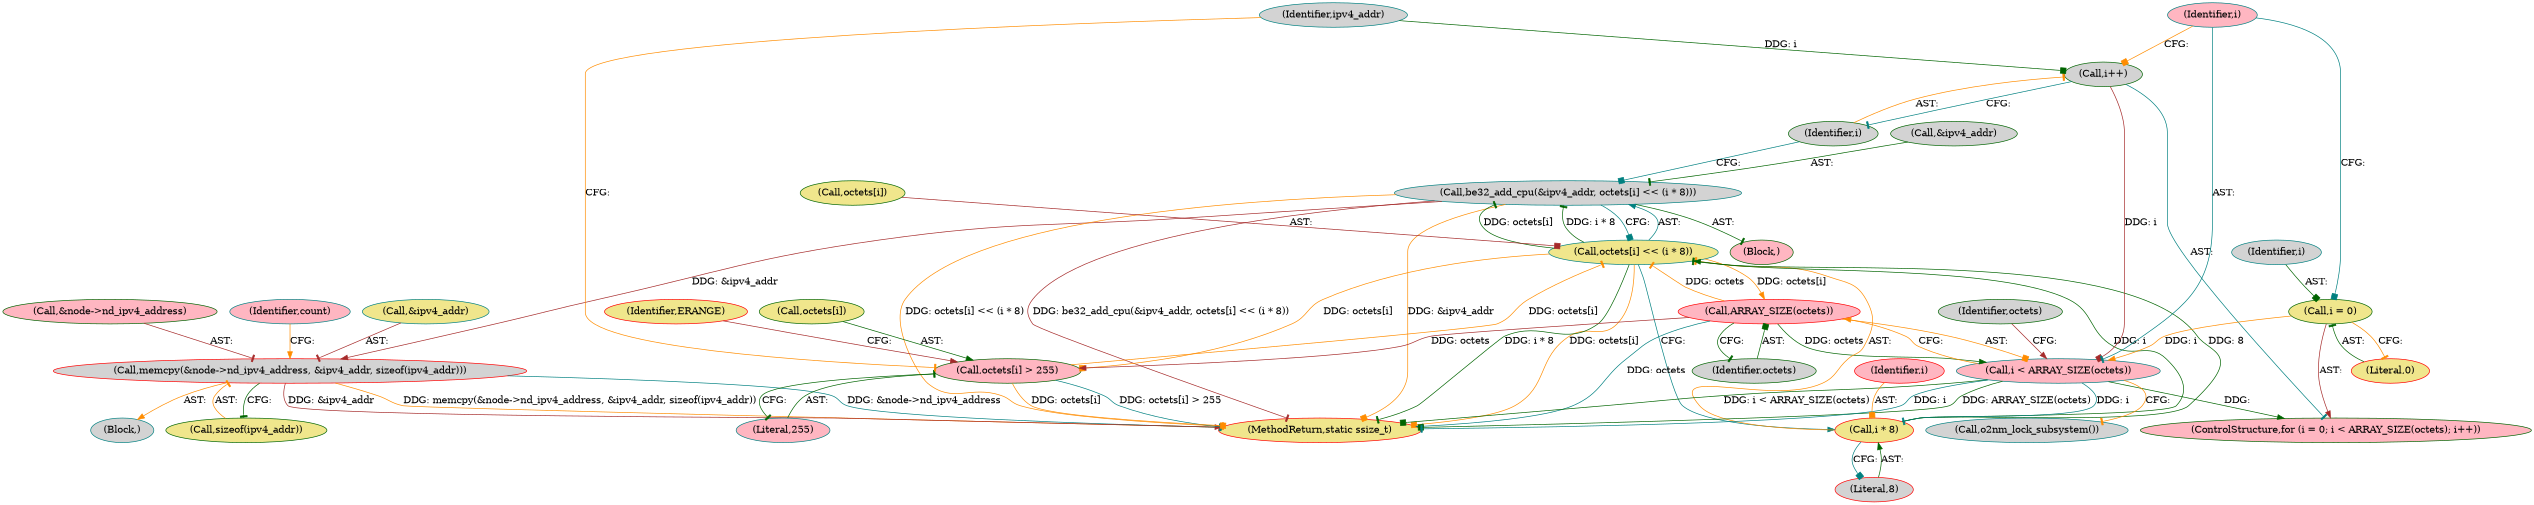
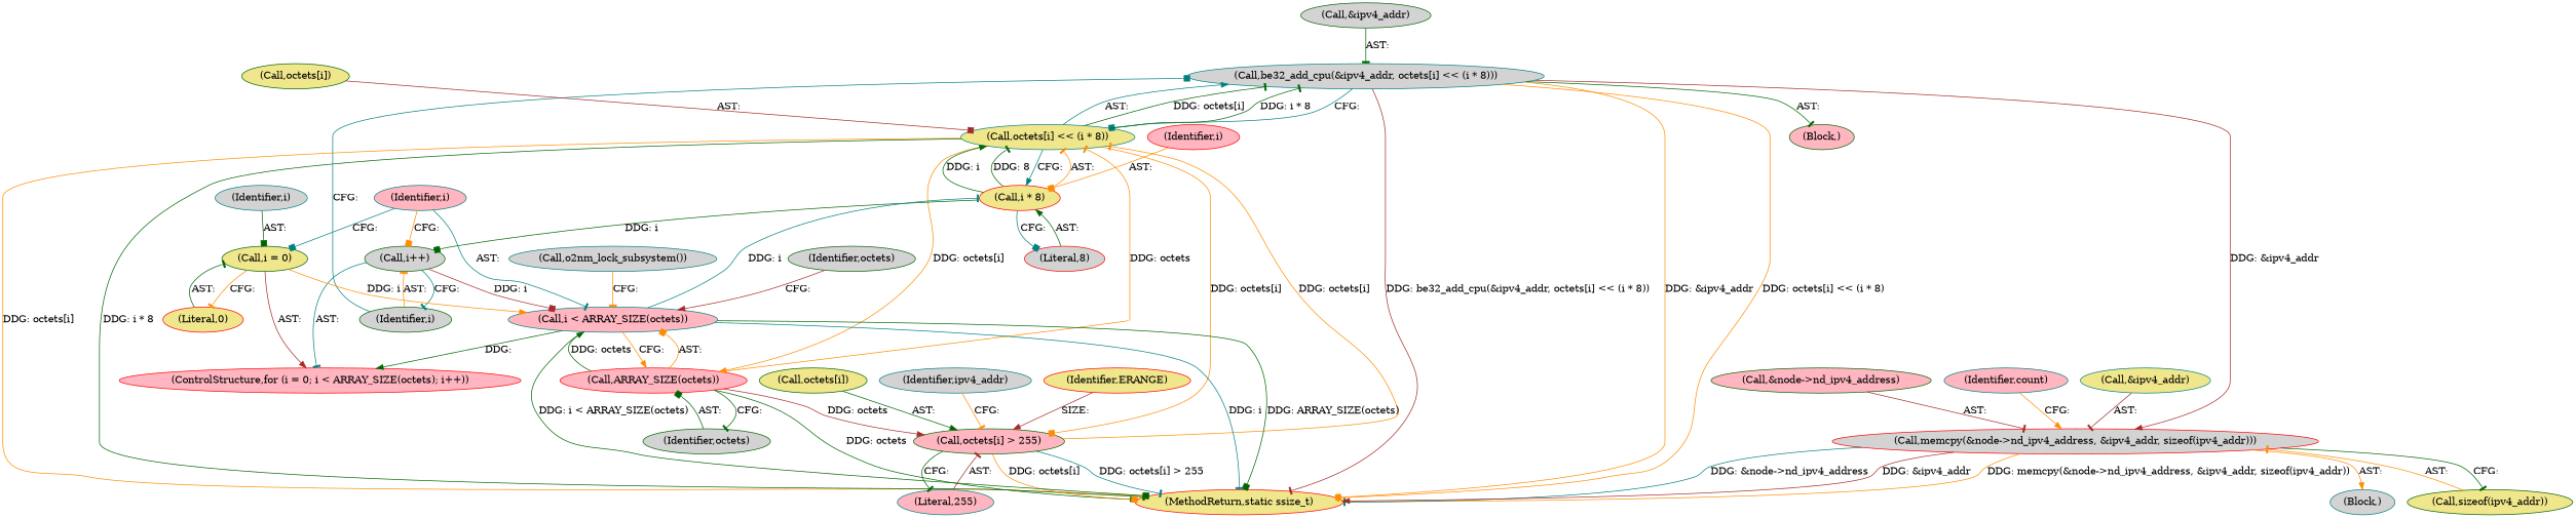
  digraph {
    node [color=darkgreen fillcolor=lightgrey style=filled]
    edge [arrowhead=tee color=darkorange]
    n1 [color=red label="(Call,memcpy(&node->nd_ipv4_address, &ipv4_addr, sizeof(ipv4_addr)))"]
    n2 [color=teal label="(Block,)"]
    n3 [fillcolor=khaki label="(Call,sizeof(ipv4_addr))"]
    n4 [color=red fillcolor=khaki label="(MethodReturn,static ssize_t)"]
    n5 [color=teal label="(Call,be32_add_cpu(&ipv4_addr, octets[i] << (i * 8)))"]
    n6 [color=teal fillcolor=khaki label="(Call,octets[i] << (i * 8))"]
    n7 [fillcolor=lightpink label="(Block,)"]
    n8 [color=red fillcolor=lightpink label="(Call,ARRAY_SIZE(octets))"]
    n9 [fillcolor=lightpink label="(Call,octets[i] > 255)"]
    n10 [color=red fillcolor=khaki label="(Call,i * 8)"]
    n11 [color=teal fillcolor=lightpink label="(Call,i < ARRAY_SIZE(octets))"]
    n12 [label="(Identifier,octets)"]
    n13 [color=teal fillcolor=lightpink label="(Literal,255)"]
    n14 [label="(Call,i++)"]
    n15 [color=red label="(Literal,8)"]
-   n16 [fillcolor=lightpink label="(ControlStructure,for (i = 0; i < ARRAY_SIZE(octets); i++))"]
+   n16 [color=red fillcolor=lightpink label="(ControlStructure,for (i = 0; i < ARRAY_SIZE(octets); i++))"]
    n17 [label="(Identifier,i)"]
    n18 [fillcolor=khaki label="(Call,i = 0)"]
    n19 [color=red fillcolor=khaki label="(Literal,0)"]
    n20 [fillcolor=khaki label="(Call,octets[i])"]
    n21 [color=teal label="(Identifier,ipv4_addr)"]
    n22 [color=teal fillcolor=lightpink label="(Identifier,i)"]
    n23 [color=red fillcolor=lightpink label="(Identifier,i)"]
    n24 [color=teal label="(Identifier,i)"]
    n25 [color=teal fillcolor=lightpink label="(Identifier,count)"]
    n26 [color=red fillcolor=khaki label="(Identifier,ERANGE)"]
    n27 [label="(Identifier,octets)"]
    n28 [color=teal fillcolor=khaki label="(Call,&ipv4_addr)"]
    n29 [fillcolor=lightpink label="(Call,&node->nd_ipv4_address)"]
    n30 [color=teal label="(Call,o2nm_lock_subsystem())"]
    n31 [label="(Call,&ipv4_addr)"]
    n32 [fillcolor=khaki label="(Call,octets[i])"]
    n1 -> n2 [arrowhead=normal label="AST: "]
    n1 -> n3 [color=darkgreen label="CFG: "]
    n1 -> n4 [label="DDG: memcpy(&node->nd_ipv4_address, &ipv4_addr, sizeof(ipv4_addr))"]
    n1 -> n4 [color=teal label="DDG: &node->nd_ipv4_address"]
    n1 -> n4 [arrowhead=normal color=brown label="DDG: &ipv4_addr"]
    n3 -> n1 [label="AST: "]
    n5 -> n1 [arrowhead=normal color=brown label="DDG: &ipv4_addr"]
    n5 -> n4 [color=brown label="DDG: be32_add_cpu(&ipv4_addr, octets[i] << (i * 8))"]
    n5 -> n4 [arrowhead=box label="DDG: &ipv4_addr"]
    n5 -> n4 [label="DDG: octets[i] << (i * 8)"]
    n5 -> n6 [arrowhead=box color=teal label="CFG: "]
    n5 -> n7 [color=darkgreen label="AST: "]
    n6 -> n4 [arrowhead=box label="DDG: octets[i]"]
    n6 -> n4 [color=darkgreen label="DDG: i * 8"]
    n6 -> n5 [arrowhead=normal color=teal label="AST: "]
    n6 -> n5 [color=darkgreen label="DDG: octets[i]"]
    n6 -> n5 [color=darkgreen label="DDG: i * 8"]
    n6 -> n8 [arrowhead=normal label="DDG: octets[i]"]
    n6 -> n9 [arrowhead=box label="DDG: octets[i]"]
    n6 -> n10 [arrowhead=normal color=teal label="CFG: "]
-   n8 -> n4 [arrowhead=normal color=teal label="DDG: octets"]
+   n8 -> n4 [arrowhead=normal color=darkgreen label="DDG: octets"]
    n8 -> n6 [label="DDG: octets"]
    n8 -> n9 [arrowhead=normal color=brown label="DDG: octets"]
    n8 -> n11 [arrowhead=box label="AST: "]
    n8 -> n11 [arrowhead=normal color=darkgreen label="DDG: octets"]
    n8 -> n12 [color=darkgreen label="CFG: "]
    n9 -> n4 [color=teal label="DDG: octets[i] > 255"]
    n9 -> n4 [arrowhead=box label="DDG: octets[i]"]
    n9 -> n6 [label="DDG: octets[i]"]
    n9 -> n13 [color=darkgreen label="CFG: "]
    n10 -> n6 [label="AST: "]
    n10 -> n6 [arrowhead=normal color=darkgreen label="DDG: i"]
    n10 -> n6 [color=darkgreen label="DDG: 8"]
-   n21 -> n14 [arrowhead=box color=darkgreen label="DDG: i"]
+   n10 -> n14 [arrowhead=box color=darkgreen label="DDG: i"]
    n10 -> n15 [arrowhead=box color=teal label="CFG: "]
    n11 -> n4 [arrowhead=box color=darkgreen label="DDG: ARRAY_SIZE(octets)"]
    n11 -> n4 [arrowhead=box color=darkgreen label="DDG: i < ARRAY_SIZE(octets)"]
    n11 -> n4 [color=teal label="DDG: i"]
    n11 -> n8 [arrowhead=normal label="CFG: "]
    n11 -> n10 [color=teal label="DDG: i"]
    n11 -> n16 [arrowhead=normal color=darkgreen label="DDG: "]
    n12 -> n8 [arrowhead=box color=darkgreen label="AST: "]
-   n13 -> n9 [color=darkgreen label="AST: "]
+   n13 -> n9 [color=brown label="AST: "]
    n14 -> n11 [arrowhead=box color=brown label="DDG: i"]
    n14 -> n16 [color=teal label="AST: "]
    n14 -> n17 [color=teal label="CFG: "]
    n15 -> n10 [arrowhead=normal color=darkgreen label="AST: "]
    n17 -> n5 [arrowhead=box color=teal label="CFG: "]
    n17 -> n14 [label="AST: "]
    n18 -> n11 [arrowhead=normal label="DDG: i"]
    n18 -> n16 [arrowhead=normal color=brown label="AST: "]
    n18 -> n19 [label="CFG: "]
    n19 -> n18 [color=darkgreen label="AST: "]
    n20 -> n9 [arrowhead=normal color=darkgreen label="AST: "]
    n21 -> n9 [label="CFG: "]
    n22 -> n11 [color=teal label="AST: "]
    n22 -> n14 [arrowhead=box label="CFG: "]
    n22 -> n18 [arrowhead=box color=teal label="CFG: "]
    n23 -> n10 [arrowhead=box label="AST: "]
    n24 -> n18 [arrowhead=box color=darkgreen label="AST: "]
    n25 -> n1 [arrowhead=normal label="CFG: "]
-   n26 -> n9 [arrowhead=normal color=brown label="CFG: "]
+   n26 -> n9 [arrowhead=normal color=brown label="SIZE: "]
    n27 -> n11 [arrowhead=normal color=brown label="CFG: "]
    n28 -> n1 [color=brown label="AST: "]
    n29 -> n1 [color=brown label="AST: "]
-   n11 -> n30 [label="CFG: "]
+   n30 -> n11 [label="CFG: "]
    n31 -> n5 [color=darkgreen label="AST: "]
    n32 -> n6 [arrowhead=box color=brown label="AST: "]
  }
